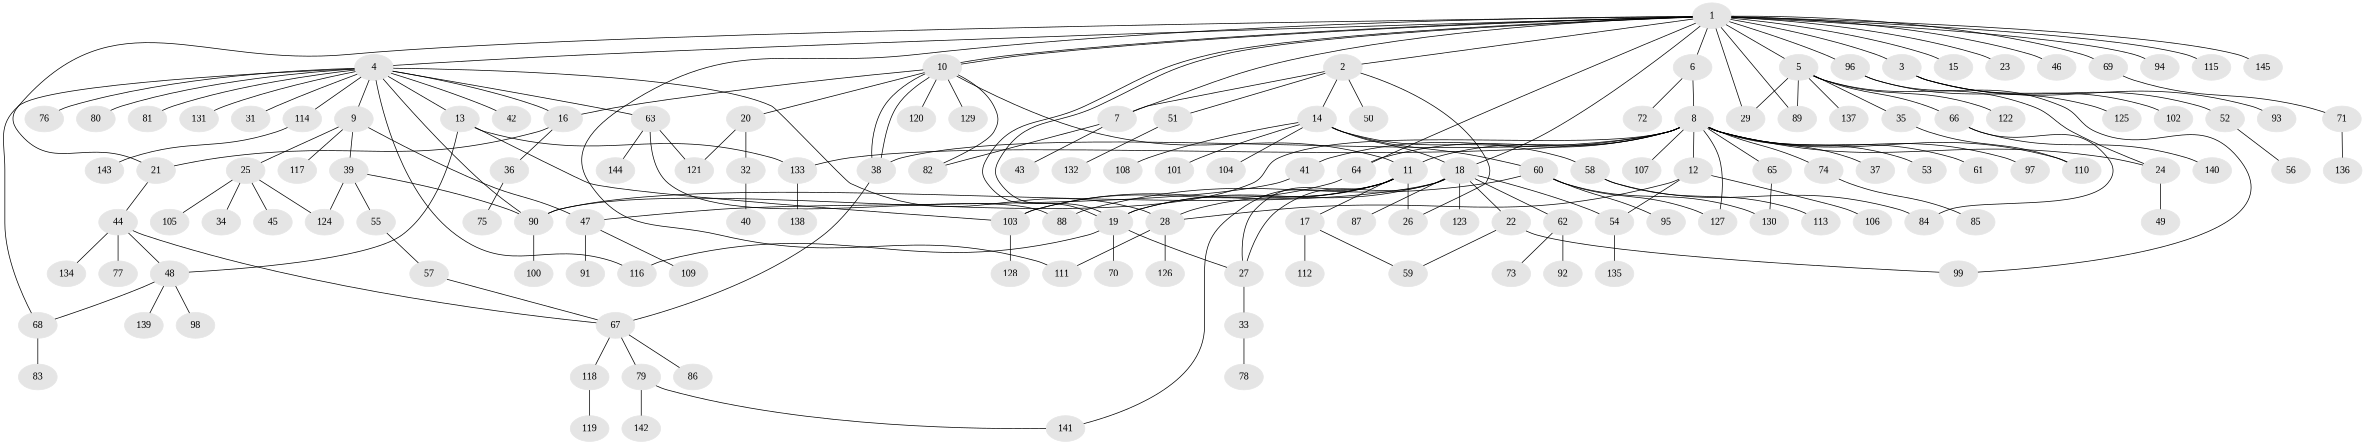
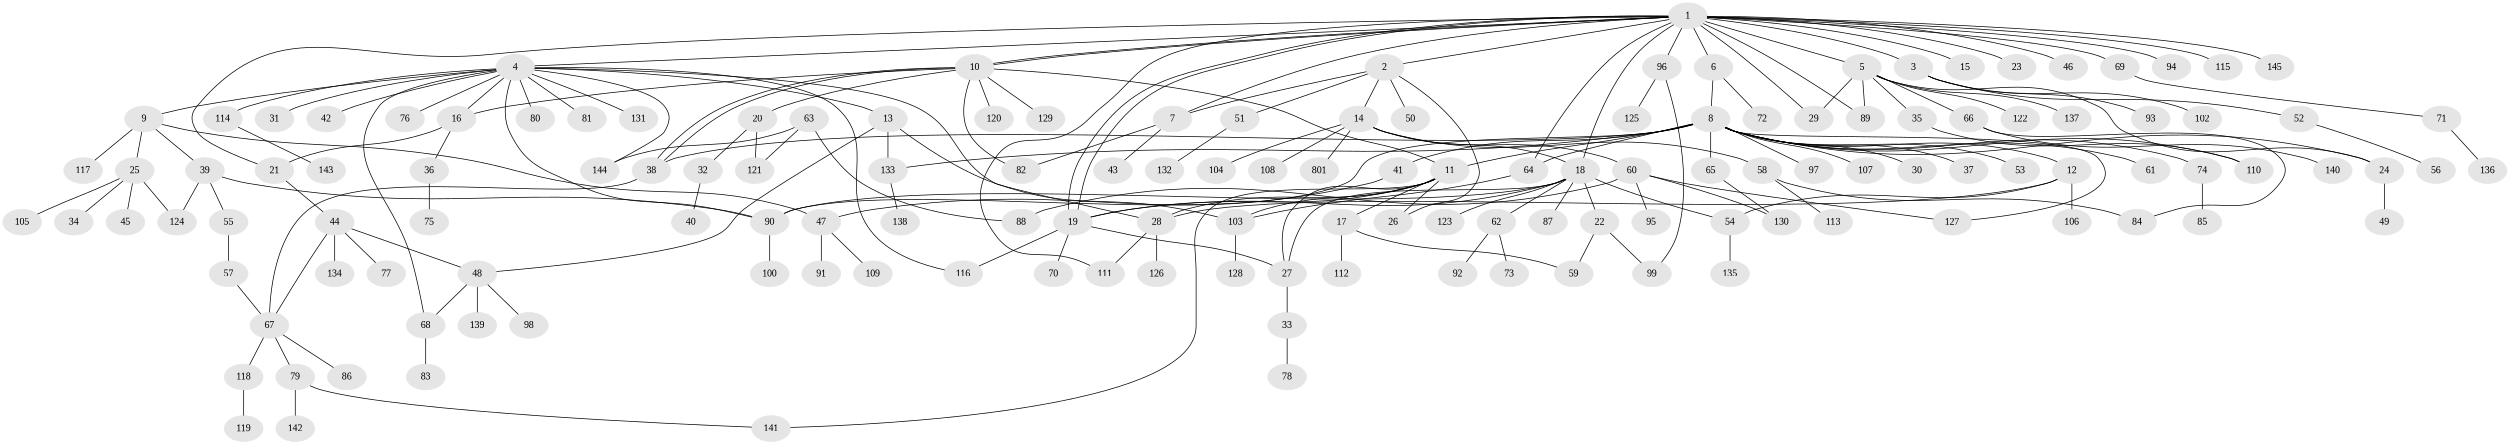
  graph {
    fontname="Liberation Serif"
    node [color=gray90 fontname="Liberation Serif" style=filled]
    edge [fontname="Liberation Serif"]
    1
    2
    3
    4
    5
    6
    7
    10
    15
    18
    19
    21
    23
    29
    46
    64
    69
    89
    94
    96
    111
    115
    145
    14
    26
    50
    51
    52
    93
    102
    9
    13
    16
    28
    31
    42
    63
    68
    76
    80
    81
    90
    114
    116
    131
    24
    35
    66
    122
    137
    8
    72
    43
    82
    11
    38
    20
    120
    129
    27
    54
    22
    62
    87
    123
    70
    44
    103
    71
    99
    125
    58
    60
-   101
+   101 [label=801]
    104
    108
    132
    56
    25
    39
    47
    117
    133
    48
    36
    126
    121
    88
    144
    83
    100
    143
    49
    110
    84
    140
    12
+   30
    37
    41
    53
    61
    65
    74
    97
    107
    127
    17
    141
    106
    67
    130
    85
    138
    34
    45
    105
    124
    55
    91
    109
    32
    59
    112
    33
    128
    135
    98
    139
    113
    95
    75
    73
    92
    40
    77
    134
    78
    79
    86
    118
    57
    142
    119
    136
    1 -- 2
    1 -- 3
    1 -- 4
    1 -- 5
    1 -- 6
    1 -- 7
    1 -- 10
    1 -- 10
    1 -- 15
    1 -- 18
    1 -- 19
    1 -- 19
    1 -- 21
    1 -- 23
    1 -- 29
    1 -- 46
    1 -- 64
    1 -- 69
    1 -- 89
    1 -- 94
    1 -- 96
    1 -- 111
    1 -- 115
    1 -- 145
    2 -- 7
    2 -- 14
    2 -- 26
    2 -- 50
    2 -- 51
    3 -- 52
    3 -- 93
    3 -- 102
    4 -- 9
    4 -- 13
    4 -- 16
    4 -- 28
    4 -- 31
    4 -- 42
-   4 -- 63
+   4 -- 144
    4 -- 68
    4 -- 76
    4 -- 80
    4 -- 81
    4 -- 90
    4 -- 114
    4 -- 116
    4 -- 131
    5 -- 29
    5 -- 89
    5 -- 24
    5 -- 35
    5 -- 66
    5 -- 122
    5 -- 137
    6 -- 8
    6 -- 72
    7 -- 43
    7 -- 82
    10 -- 16
    10 -- 82
    10 -- 11
    10 -- 38
    10 -- 38
    10 -- 20
    10 -- 120
    10 -- 129
    18 -- 19
    18 -- 90
    18 -- 27
    18 -- 54
    18 -- 22
    18 -- 62
    18 -- 87
    18 -- 123
    19 -- 116
    19 -- 27
    19 -- 70
    21 -- 44
    64 -- 103
    69 -- 71
    96 -- 99
    96 -- 125
    14 -- 18
    14 -- 58
    14 -- 60
    14 -- 101
    14 -- 104
    14 -- 108
    51 -- 132
    52 -- 56
    9 -- 25
    9 -- 39
    9 -- 47
    9 -- 117
    13 -- 103
    13 -- 133
    13 -- 48
    16 -- 21
    16 -- 36
    28 -- 111
    28 -- 126
    63 -- 121
    63 -- 88
    63 -- 144
    68 -- 83
    90 -- 100
    114 -- 143
    24 -- 49
    35 -- 110
    66 -- 84
    66 -- 140
    8 -- 64
    8 -- 90
    8 -- 24
    8 -- 11
    8 -- 38
    8 -- 133
    8 -- 110
    8 -- 12
+   8 -- 30
    8 -- 37
    8 -- 41
    8 -- 53
    8 -- 61
    8 -- 65
    8 -- 74
    8 -- 97
    8 -- 107
    8 -- 127
    11 -- 19
    11 -- 26
    11 -- 28
    11 -- 27
    11 -- 103
    11 -- 17
    11 -- 141
    38 -- 67
    20 -- 121
    20 -- 32
    27 -- 33
    54 -- 135
    22 -- 99
    22 -- 59
    62 -- 73
    62 -- 92
    44 -- 48
    44 -- 67
    44 -- 77
    44 -- 134
    103 -- 128
    71 -- 136
    58 -- 84
    58 -- 113
    60 -- 88
    60 -- 127
    60 -- 130
    60 -- 95
    25 -- 34
    25 -- 45
    25 -- 105
    25 -- 124
    39 -- 90
    39 -- 124
    39 -- 55
    47 -- 91
    47 -- 109
    133 -- 138
    48 -- 68
    48 -- 98
    48 -- 139
    36 -- 75
    12 -- 28
    12 -- 54
    12 -- 106
    41 -- 47
    65 -- 130
    74 -- 85
    17 -- 59
    17 -- 112
    67 -- 79
    67 -- 86
    67 -- 118
    55 -- 57
    32 -- 40
    33 -- 78
    79 -- 141
    79 -- 142
    118 -- 119
    57 -- 67
  }
